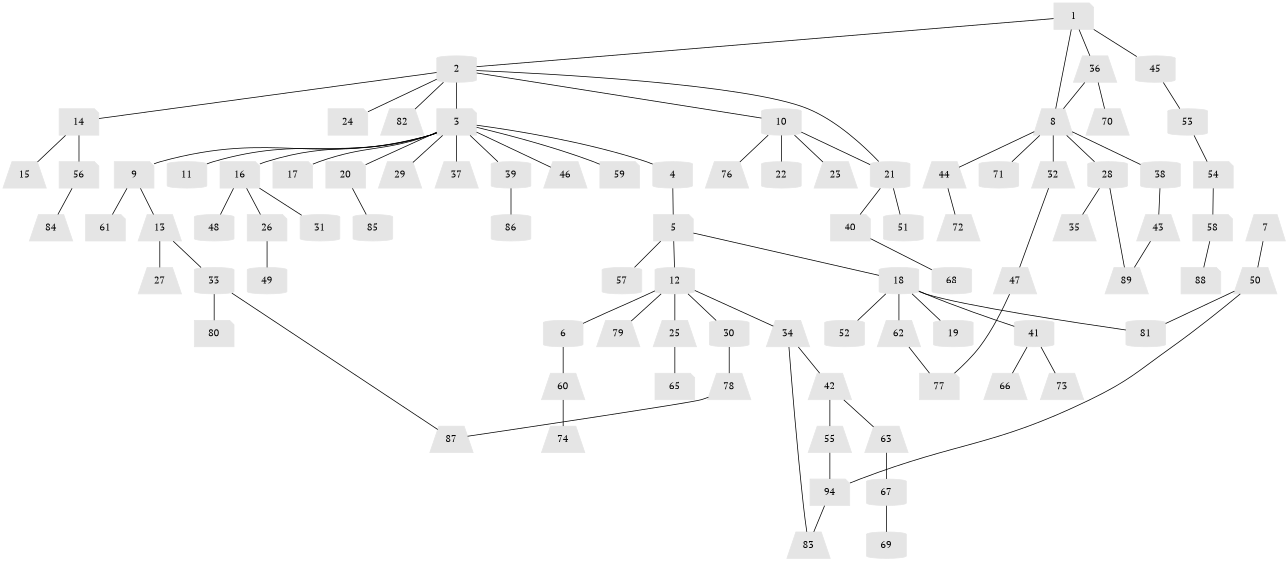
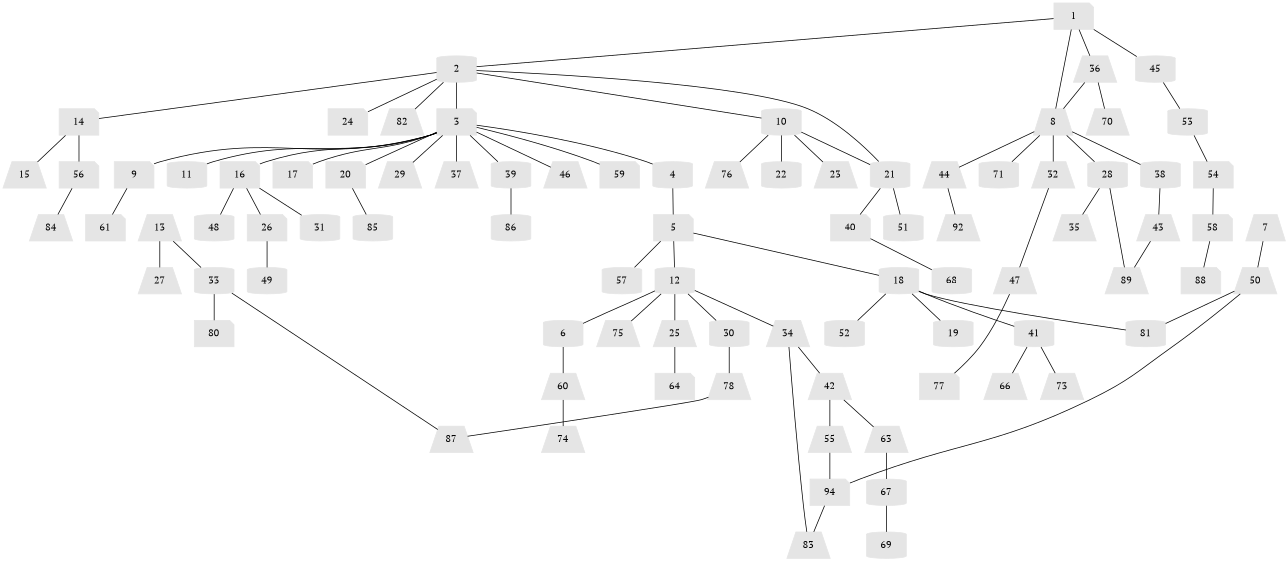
  graph {
    fontname="PT Serif"
    node [color=gray90 fontname="PT Serif" shape=trapezium style=filled]
    edge [fontname="PT Serif"]
    1 [shape=note]
    2 [shape=cylinder]
    8
    36
    45 [shape=cylinder]
    3 [shape=note]
    10 [shape=cylinder]
    14 [shape=note]
    21 [shape=cylinder]
    24 [shape=note]
    82
    28 [shape=cylinder]
    32
    38 [shape=cylinder]
    44
    71 [shape=cylinder]
    70
    53 [shape=cylinder]
    4 [shape=cylinder]
    9 [shape=note]
    11 [shape=cylinder]
    16 [shape=note]
    17 [shape=note]
    20 [shape=note]
    29
    37
    39 [shape=cylinder]
    46
    59 [shape=note]
    22 [shape=cylinder]
    23
    76
    15
    56 [shape=note]
    40 [shape=note]
    51 [shape=cylinder]
    5 [shape=note]
    13
    61 [shape=note]
    26 [shape=note]
    31 [shape=cylinder]
    48 [shape=cylinder]
    85 [shape=cylinder]
    86 [shape=cylinder]
    12 [shape=cylinder]
    18 [shape=cylinder]
    57 [shape=cylinder]
    7
    50
    6 [shape=cylinder]
    60
    25
    30 [shape=cylinder]
    34
-   75 [label=79]
+   75
    19 [shape=cylinder]
    41 [shape=cylinder]
    52 [shape=cylinder]
-   62
    81 [shape=cylinder]
    74
    n62 [label=94 shape=note]
    35
    n64 [label=89]
    47
    43
-   72
+   72 [label=92]
    27
    33 [shape=cylinder]
-   65 [shape=note]
+   65 [shape=note label=64]
    78
    42
    83
    80 [shape=note]
    87
    84
    49 [shape=cylinder]
    66
    73
    77 [shape=note]
    68 [shape=cylinder]
    55
    63
    67 [shape=cylinder]
    54 [shape=note]
    58 [shape=note]
    88 [shape=note]
    69 [shape=cylinder]
    1 -- 2
    1 -- 8
    1 -- 36
    1 -- 45
    2 -- 3
    2 -- 10
    2 -- 14
    2 -- 21
    2 -- 24
    2 -- 82
    8 -- 28
    8 -- 32
    8 -- 38
    8 -- 44
    8 -- 71
    36 -- 8
    36 -- 70
    45 -- 53
    3 -- 4
    3 -- 9
    3 -- 11
    3 -- 16
    3 -- 17
    3 -- 20
    3 -- 29
    3 -- 37
    3 -- 39
    3 -- 46
    3 -- 59
    10 -- 21
    10 -- 22
    10 -- 23
    10 -- 76
    14 -- 15
    14 -- 56
    21 -- 40
    21 -- 51
    28 -- 35
    28 -- n64
    32 -- 47
    38 -- 43
    44 -- 72
    53 -- 54
    4 -- 5
-   9 -- 13
    9 -- 61
    16 -- 26
    16 -- 31
    16 -- 48
    20 -- 85
    39 -- 86
    56 -- 84
    40 -- 68
    5 -- 12
    5 -- 18
    5 -- 57
    13 -- 27
    13 -- 33
    26 -- 49
    12 -- 6
    12 -- 25
    12 -- 30
    12 -- 34
    12 -- 75
    18 -- 19
    18 -- 41
    18 -- 52
-   18 -- 62
    18 -- 81
    7 -- 50
    50 -- 81
    50 -- n62
    6 -- 60
    60 -- 74
    25 -- 65
    30 -- 78
    34 -- 42
    34 -- 83
    41 -- 66
    41 -- 73
-   62 -- 77
    n62 -- 83
    47 -- 77
    43 -- n64
    33 -- 80
    33 -- 87
    78 -- 87
    42 -- 55
    42 -- 63
    55 -- n62
    63 -- 67
    67 -- 69
    54 -- 58
    58 -- 88
  }
